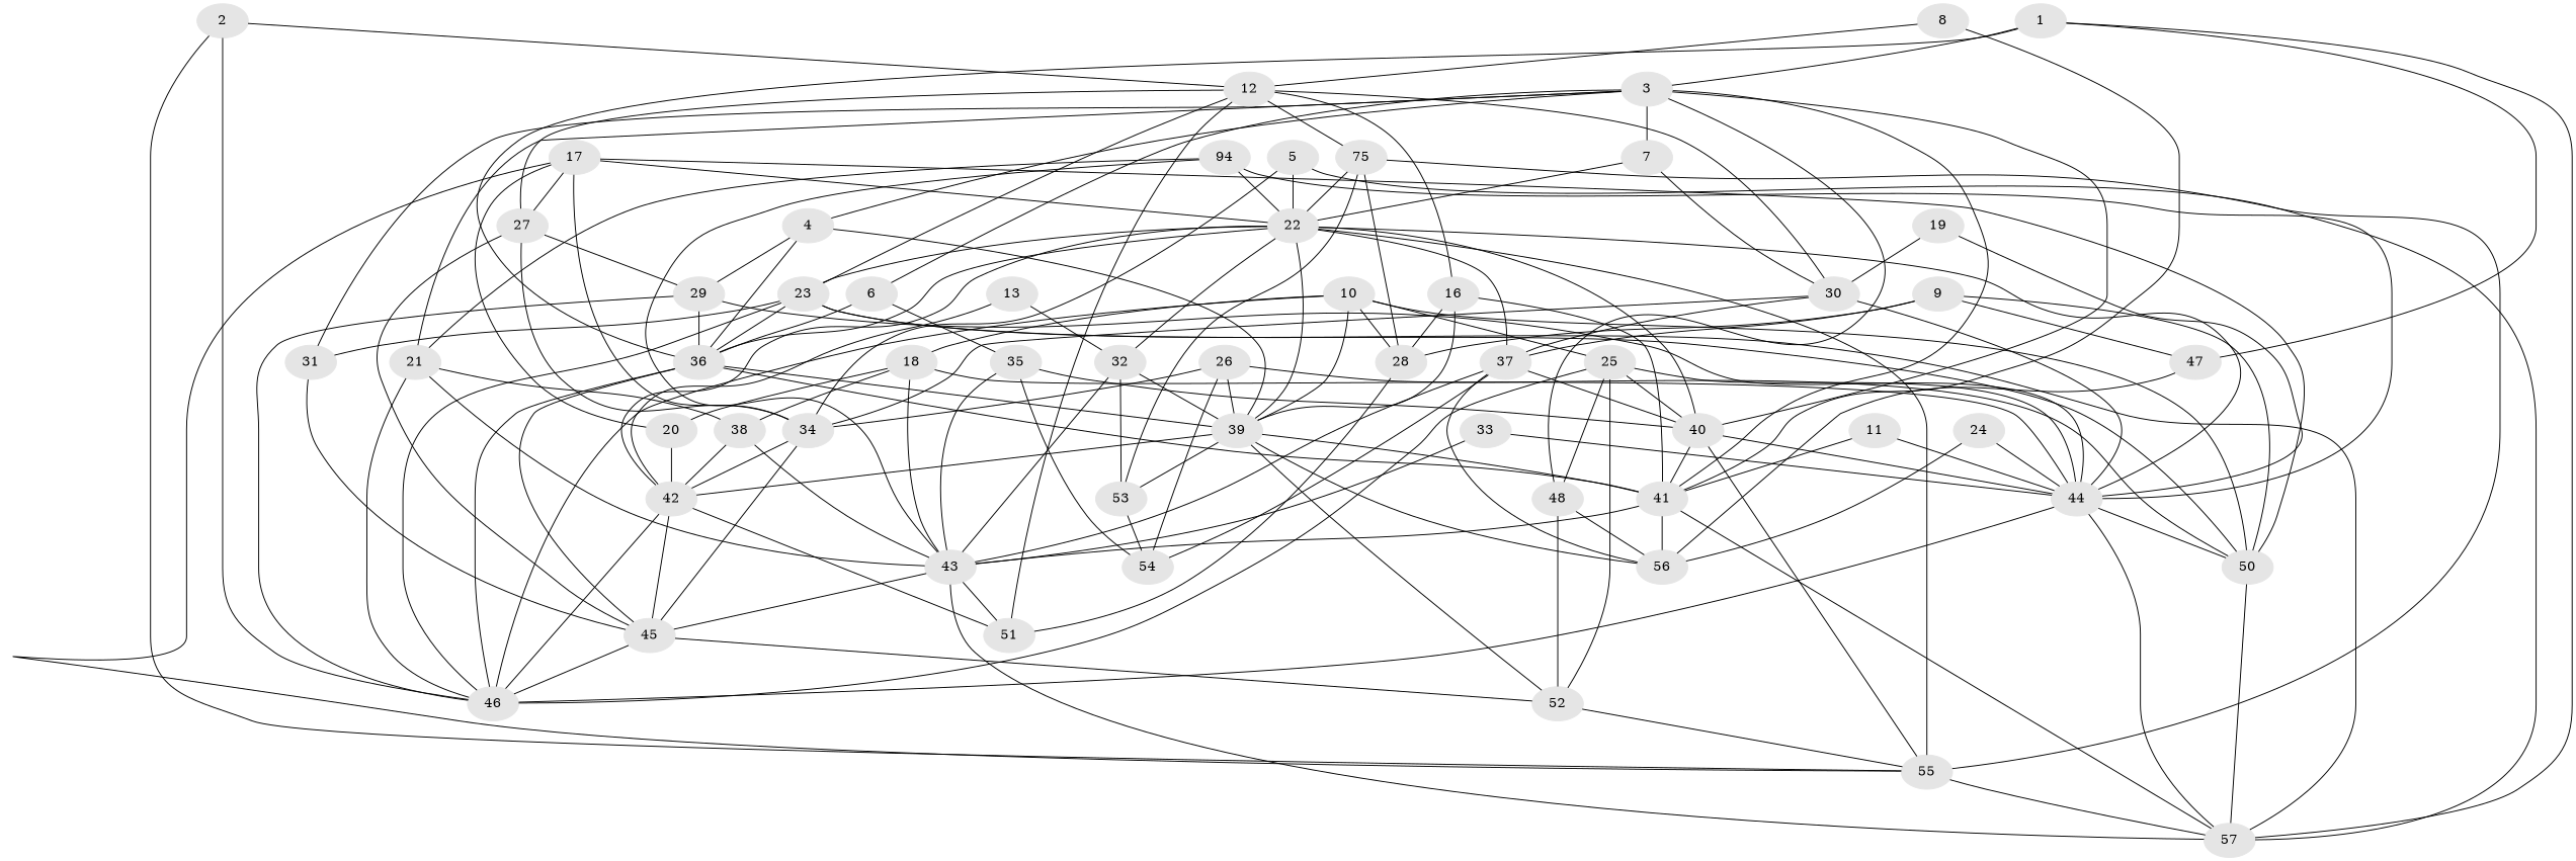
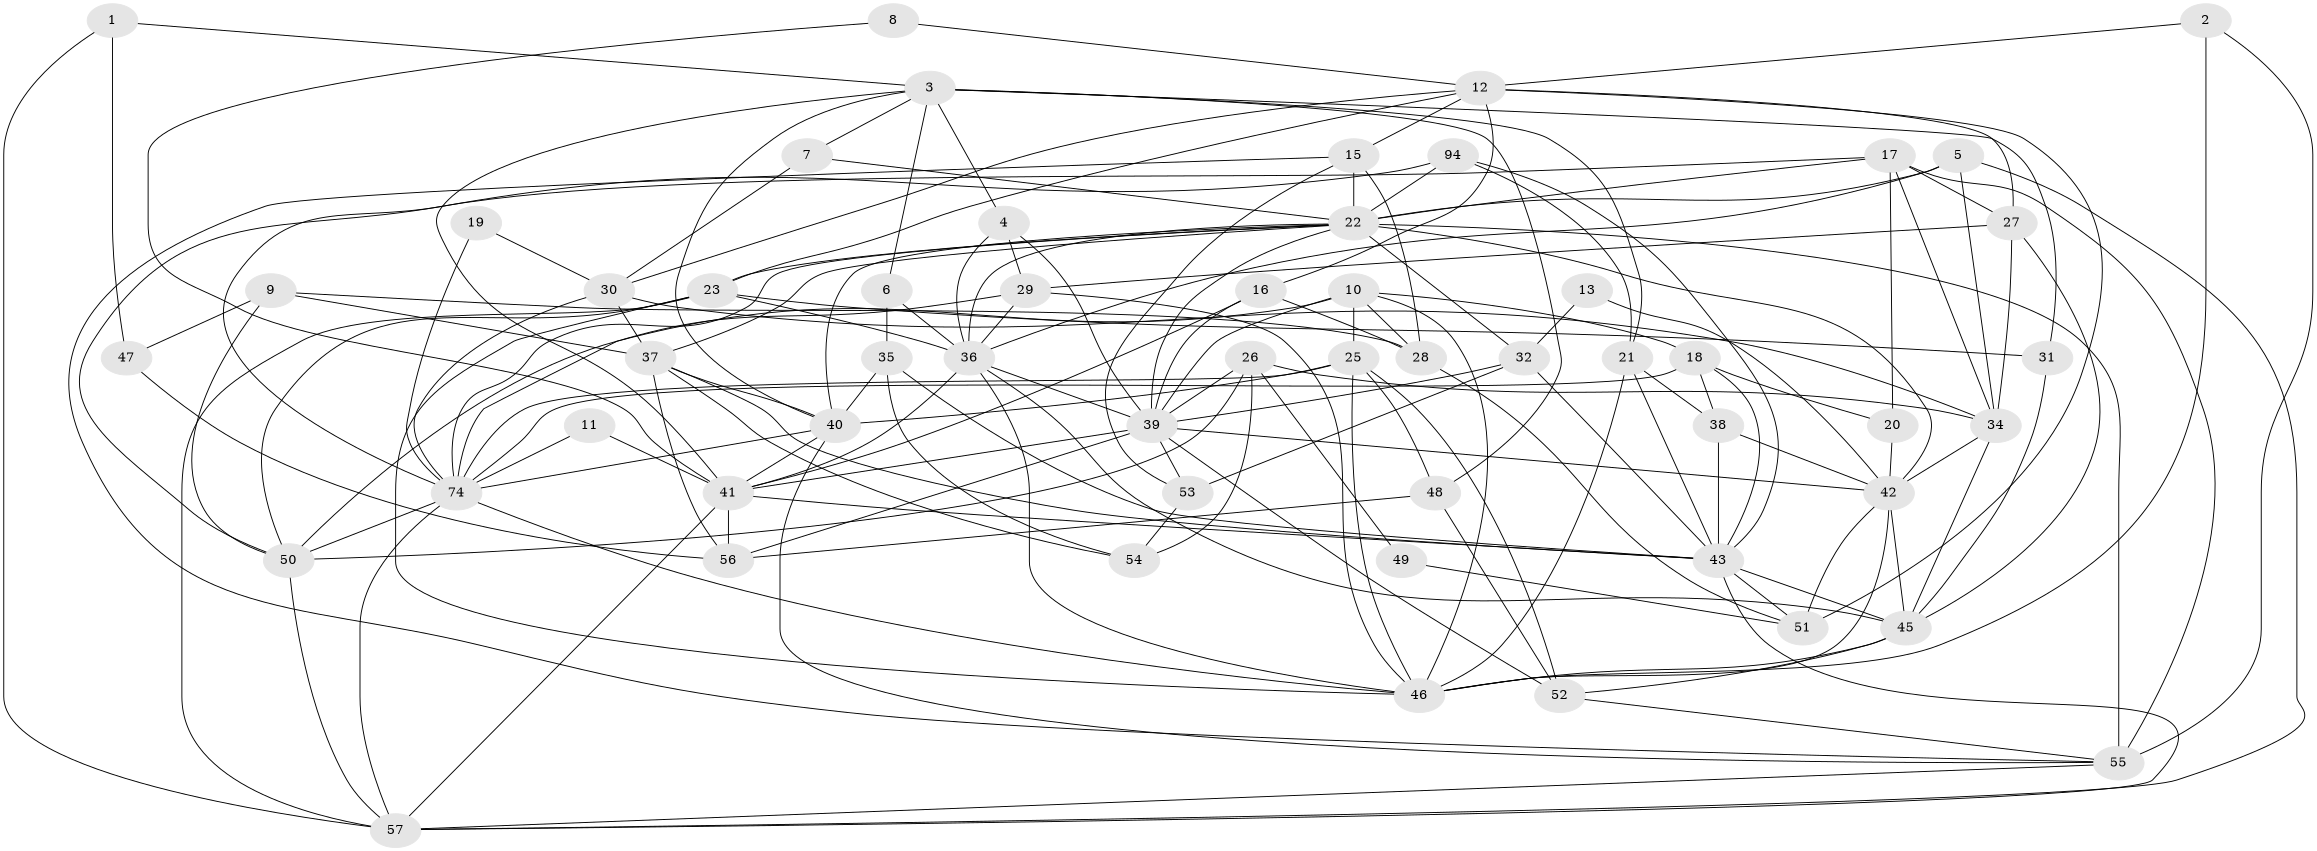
  graph {
    node [color=gray90 style=filled]
    edge [weight=1.0]
    1
    3
    36
    47
    57
    4
    6
    7
    21
    31
    40
    41
    48
    46
    39
    45
    56
    2
    12
    55
    30
-   15 [label=75]
+   15
    16
    23
    27
    51
    29
    35
    22
    43
    38
-   44
+   44 [label=74]
    52
    42
    53
    5
    34
    37
    32
    54
    8
    9
    28
    50
    10
    18
    25
    20
    11
    13
    n51 [label=94]
    17
    19
-   24
    26
-   33
+   49
    1 -- 3
-   1 -- 36
+   5 -- 36
    1 -- 47
    1 -- 57
    3 -- 4
    3 -- 6
    3 -- 7
    3 -- 21
    3 -- 31
    3 -- 40
    3 -- 41
    3 -- 48
    36 -- 41
    36 -- 46
    36 -- 39
    36 -- 45
    47 -- 56
    4 -- 36
    4 -- 39
    4 -- 29
    6 -- 36
    6 -- 35
    7 -- 30
    7 -- 22
    21 -- 46
    21 -- 43
    21 -- 38
    31 -- 45
    40 -- 41
    40 -- 55
    40 -- 44
    41 -- 57
    41 -- 56
    41 -- 43
    48 -- 56
    48 -- 52
    39 -- 41 [weight=3.0]
    39 -- 56
    39 -- 52
    39 -- 42
    39 -- 53
    45 -- 46
    45 -- 52
    2 -- 46
    2 -- 12
    2 -- 55
    12 -- 30
    12 -- 15
    12 -- 16
    12 -- 23
    12 -- 27
    12 -- 51
    55 -- 57
    30 -- 44
    30 -- 34
    30 -- 37
    15 -- 55
    15 -- 22
    15 -- 53
    15 -- 28
    16 -- 41
    16 -- 39
    16 -- 28
    23 -- 36
    23 -- 57
    23 -- 31
    23 -- 46
    23 -- 50
    27 -- 45
    27 -- 29
    27 -- 34
    29 -- 36
    29 -- 46
    29 -- 44
    35 -- 40 [weight=2.0]
    35 -- 43
    35 -- 54
    22 -- 36
    22 -- 40
    22 -- 39
    22 -- 55 [weight=3.0]
    22 -- 23
    22 -- 44
    22 -- 42
    22 -- 37
    22 -- 32
    43 -- 57
    43 -- 45
    43 -- 51
    38 -- 43
    38 -- 42
    44 -- 57
    44 -- 46
    44 -- 50
    52 -- 55
    42 -- 46
    42 -- 45
    42 -- 51
    53 -- 54
    5 -- 57
    5 -- 22
    5 -- 34
    34 -- 45
    34 -- 42
    37 -- 40
    37 -- 56
    37 -- 43
    37 -- 54
    32 -- 39
    32 -- 43
    32 -- 53
    8 -- 41
    8 -- 12
    9 -- 47
    9 -- 37
    9 -- 28
    9 -- 50
    28 -- 51
    50 -- 57
    10 -- 46
    10 -- 39
    10 -- 28
    10 -- 50
    10 -- 18
    10 -- 25
    18 -- 43
    18 -- 38
    18 -- 44
    18 -- 20
    25 -- 40
    25 -- 48
    25 -- 46
    25 -- 44
    25 -- 52
    20 -- 42
    11 -- 41
    11 -- 44
    13 -- 42
    13 -- 32
    n51 -- 21
    n51 -- 22
    n51 -- 43
    n51 -- 44
    17 -- 55
    17 -- 27
    17 -- 22
    17 -- 34
    17 -- 50
    17 -- 20
    19 -- 30
    19 -- 44
-   24 -- 56
-   24 -- 44
    26 -- 39
    26 -- 34
    26 -- 54
    26 -- 50
-   33 -- 43
-   33 -- 44
+   26 -- 49
+   49 -- 51
  }
